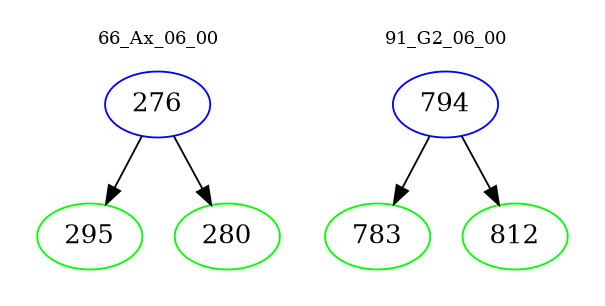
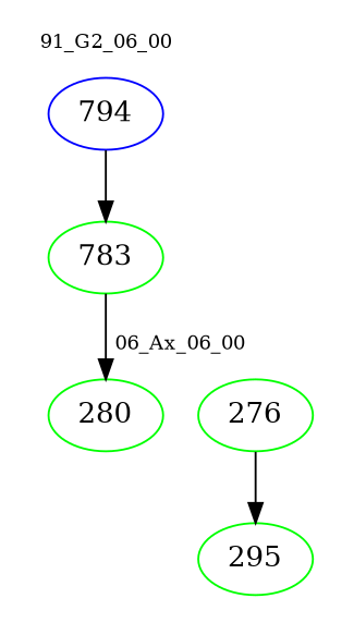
  digraph {
    node [color=green]
    edge [color=black]
-   n1 [color=blue label=276]
+   n1 [label=276]
    n2 [label=295]
    n3 [label=280]
    n4 [color=blue label=794]
    n5 [label=783]
-   n6 [label=812]
    subgraph cluster_1 {
      color=white
      fontsize=10
-     label="66_Ax_06_00"
+     label="06_Ax_06_00"
      n1
      n2
      n3
    }
    subgraph cluster_2 {
      color=white
      fontsize=10
      label="91_G2_06_00"
      n4
      n5
-     n6
    }
    n1 -> n2
-   n1 -> n3
+   n5 -> n3
    n4 -> n5
-   n4 -> n6
  }
